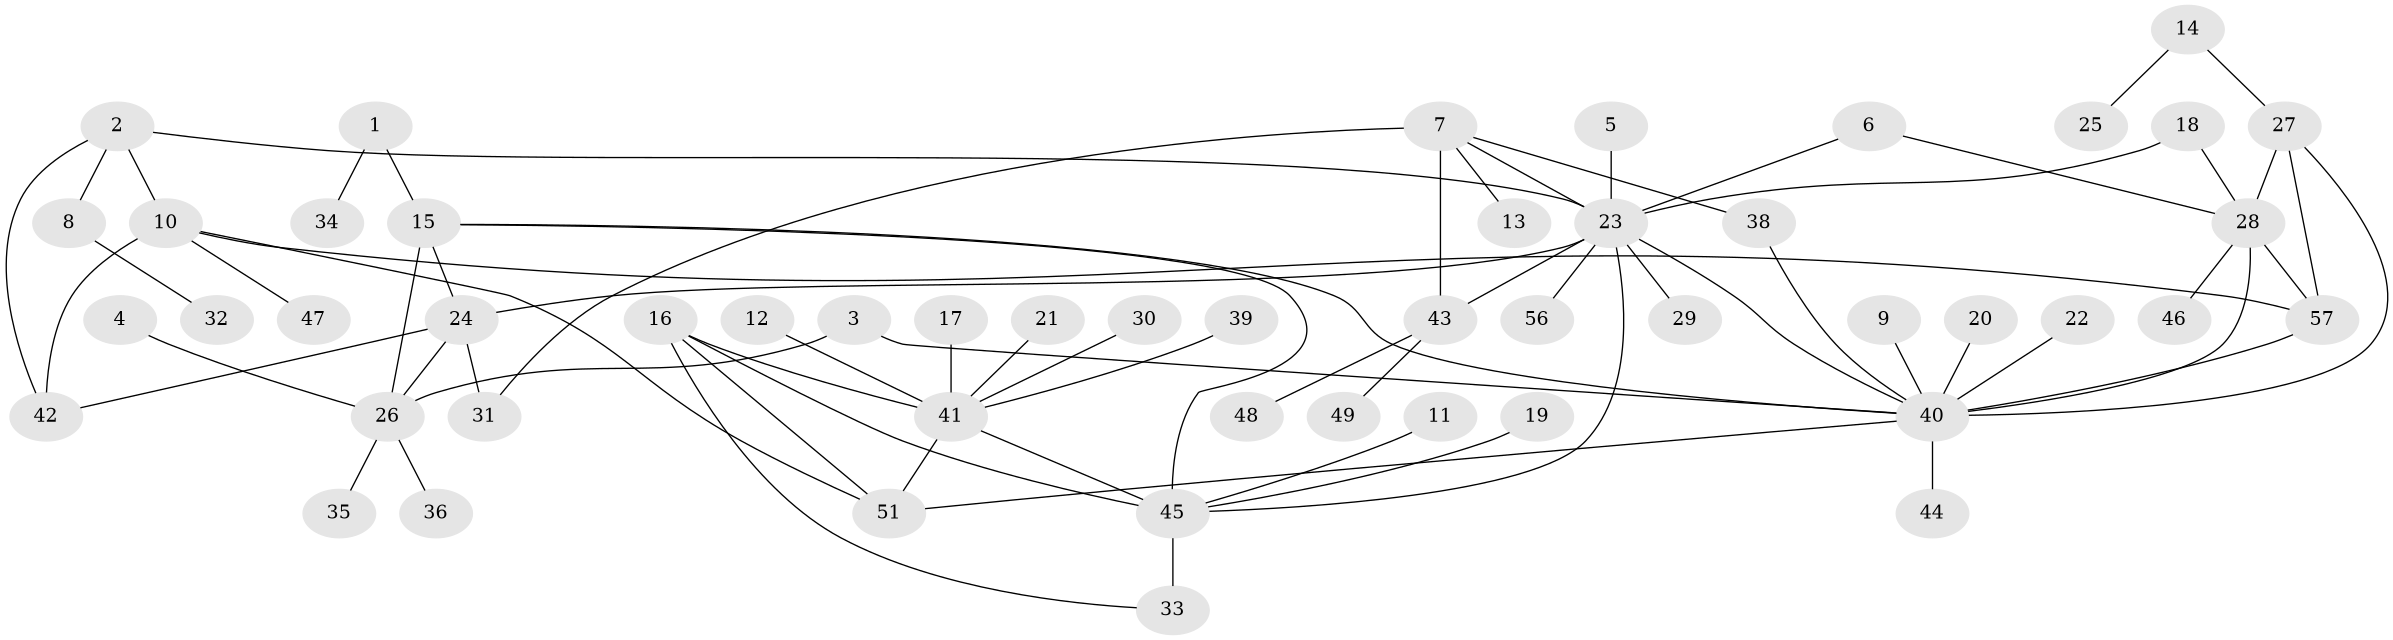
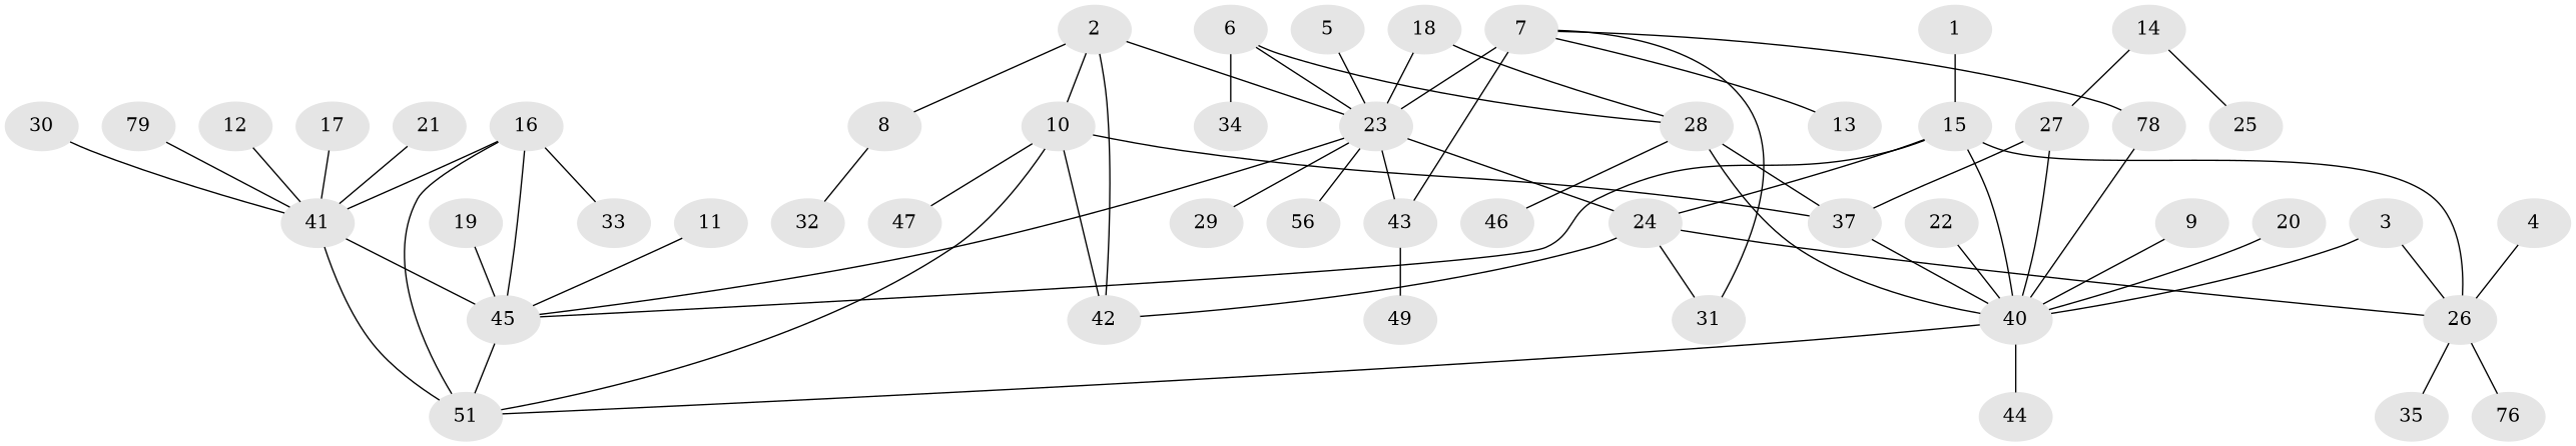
  graph {
    node [color=gray90 style=filled]
    edge [weight=1.0]
    1
    15
    34
    26
    40
    45
    24
    2
    8
    10
    23
    42
    32
-   37 [label=57]
+   37
    47
    51
    43
    29
    n19 [label=56]
    3
    35
-   36
+   36 [label=76]
    44
    4
    5
    6
    28
    46
    7
    13
    31
-   38
-   48
+   38 [label=78]
    49
    9
    11
    12
    41
    14
    25
    27
    16
    33
    17
    18
    19
    20
    21
    22
    30
-   39
+   39 [label=79]
    1 -- 15
-   1 -- 34
+   6 -- 34
    15 -- 26 [weight=4.0]
    15 -- 40
    15 -- 45
    15 -- 24 [weight=2.0]
    26 -- 35
    26 -- 36
    40 -- 51
    40 -- 44
-   45 -- 33 [weight=2.0]
+   45 -- 51 [weight=2.0]
    24 -- 26 [weight=2.0]
    24 -- 42
    24 -- 31
    2 -- 8
    2 -- 10 [weight=2.0]
    2 -- 23
    2 -- 42 [weight=2.0]
    8 -- 32
    10 -- 42 [weight=4.0]
    10 -- 37
    10 -- 47
    10 -- 51
-   23 -- 40
    23 -- 45
    23 -- 24
    23 -- 43 [weight=2.0]
    23 -- 29
    23 -- n19
    37 -- 40
-   43 -- 48
    43 -- 49
    3 -- 26
    3 -- 40
    4 -- 26
    5 -- 23
    6 -- 23
    6 -- 28
    28 -- 40 [weight=2.0]
    28 -- 37 [weight=2.0]
    28 -- 46
    7 -- 23 [weight=2.0]
    7 -- 43 [weight=4.0]
    7 -- 13
    7 -- 31
    7 -- 38
    38 -- 40
    9 -- 40
    11 -- 45
    12 -- 41
    41 -- 45
    41 -- 51 [weight=2.0]
    14 -- 25
    14 -- 27
    27 -- 40
    27 -- 37
-   27 -- 28 [weight=2.0]
    16 -- 45
    16 -- 51 [weight=2.0]
    16 -- 41
    16 -- 33
    17 -- 41
    18 -- 23
    18 -- 28
    19 -- 45
    20 -- 40
    21 -- 41
    22 -- 40
    30 -- 41
    39 -- 41
  }
